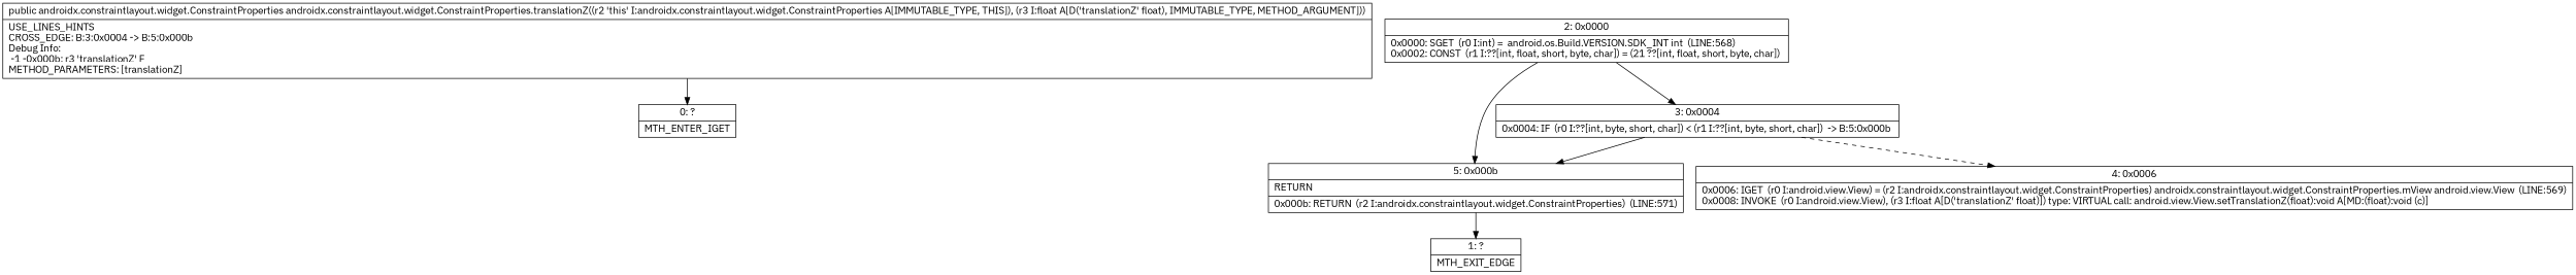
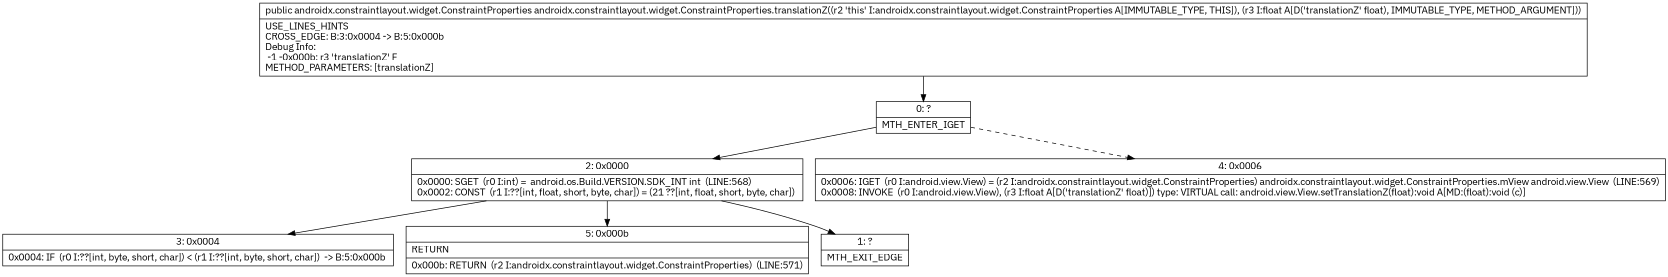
  digraph {
    fontname="IBM Plex Sans"
    node [fontname="IBM Plex Sans" shape=record]
    edge [fontname="IBM Plex Sans"]
    n1 [label="{0\:\ ?|MTH_ENTER_IGET\l}"]
    n2 [label="{2\:\ 0x0000|0x0000: SGET  (r0 I:int) =  android.os.Build.VERSION.SDK_INT int  (LINE:568)\l0x0002: CONST  (r1 I:??[int, float, short, byte, char]) = (21 ??[int, float, short, byte, char]) \l}"]
    n3 [label="{3\:\ 0x0004|0x0004: IF  (r0 I:??[int, byte, short, char]) \< (r1 I:??[int, byte, short, char])  \-\> B:5:0x000b \l}"]
    n4 [label="{5\:\ 0x000b|RETURN\l|0x000b: RETURN  (r2 I:androidx.constraintlayout.widget.ConstraintProperties)  (LINE:571)\l}"]
    n5 [label="{4\:\ 0x0006|0x0006: IGET  (r0 I:android.view.View) = (r2 I:androidx.constraintlayout.widget.ConstraintProperties) androidx.constraintlayout.widget.ConstraintProperties.mView android.view.View  (LINE:569)\l0x0008: INVOKE  (r0 I:android.view.View), (r3 I:float A[D('translationZ' float)]) type: VIRTUAL call: android.view.View.setTranslationZ(float):void A[MD:(float):void (c)]\l}"]
    n6 [label="{1\:\ ?|MTH_EXIT_EDGE\l}"]
    n7 [label="{public androidx.constraintlayout.widget.ConstraintProperties androidx.constraintlayout.widget.ConstraintProperties.translationZ((r2 'this' I:androidx.constraintlayout.widget.ConstraintProperties A[IMMUTABLE_TYPE, THIS]), (r3 I:float A[D('translationZ' float), IMMUTABLE_TYPE, METHOD_ARGUMENT]))  | USE_LINES_HINTS\lCROSS_EDGE: B:3:0x0004 \-\> B:5:0x000b\lDebug Info:\l  \-1 \-0x000b: r3 'translationZ' F\lMETHOD_PARAMETERS: [translationZ]\l}"]
+   n1 -> n2
    n2 -> n3
    n2 -> n4
-   n3 -> n4
-   n3 -> n5 [style=dashed]
-   n4 -> n6
+   n1 -> n5 [style=dashed]
+   n2 -> n6
    n7 -> n1
  }
